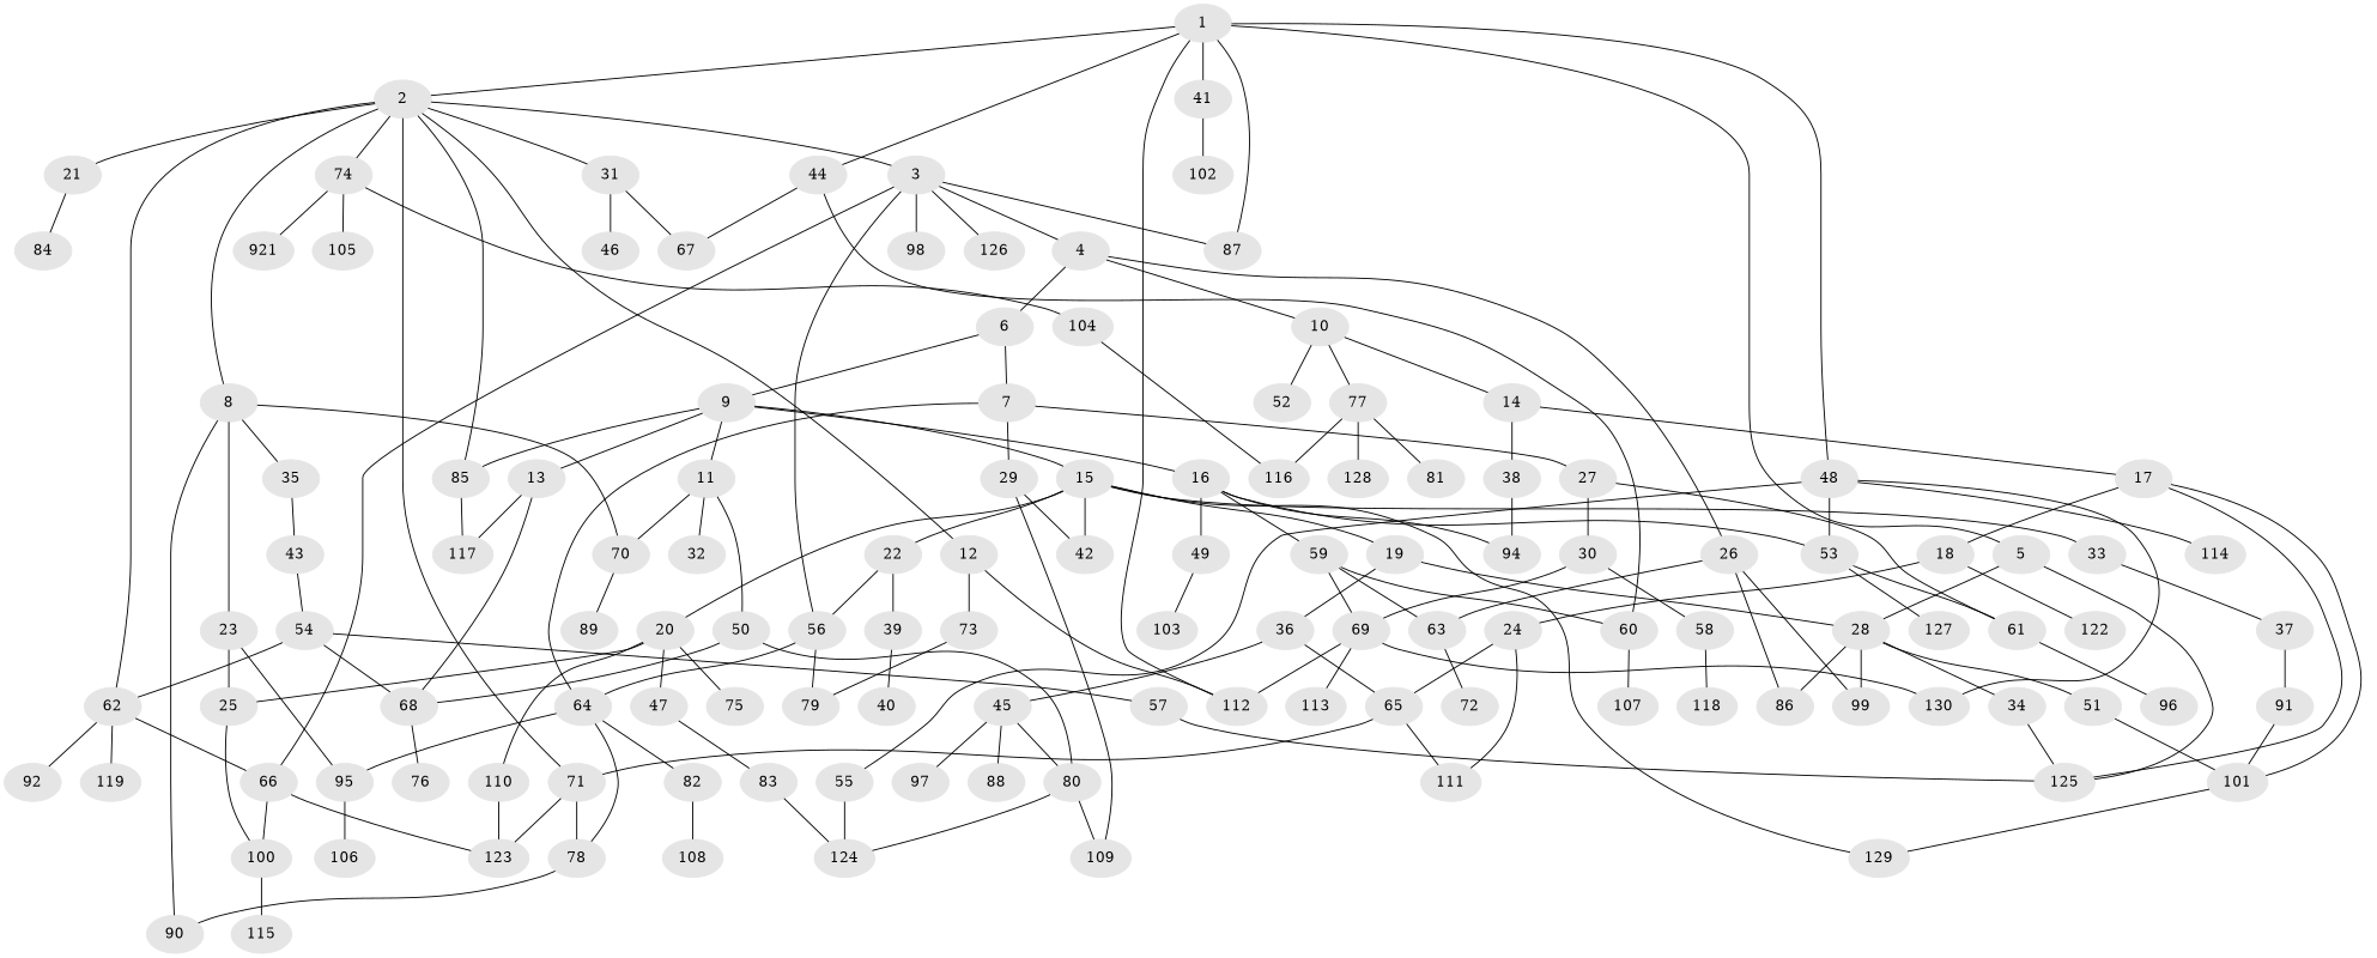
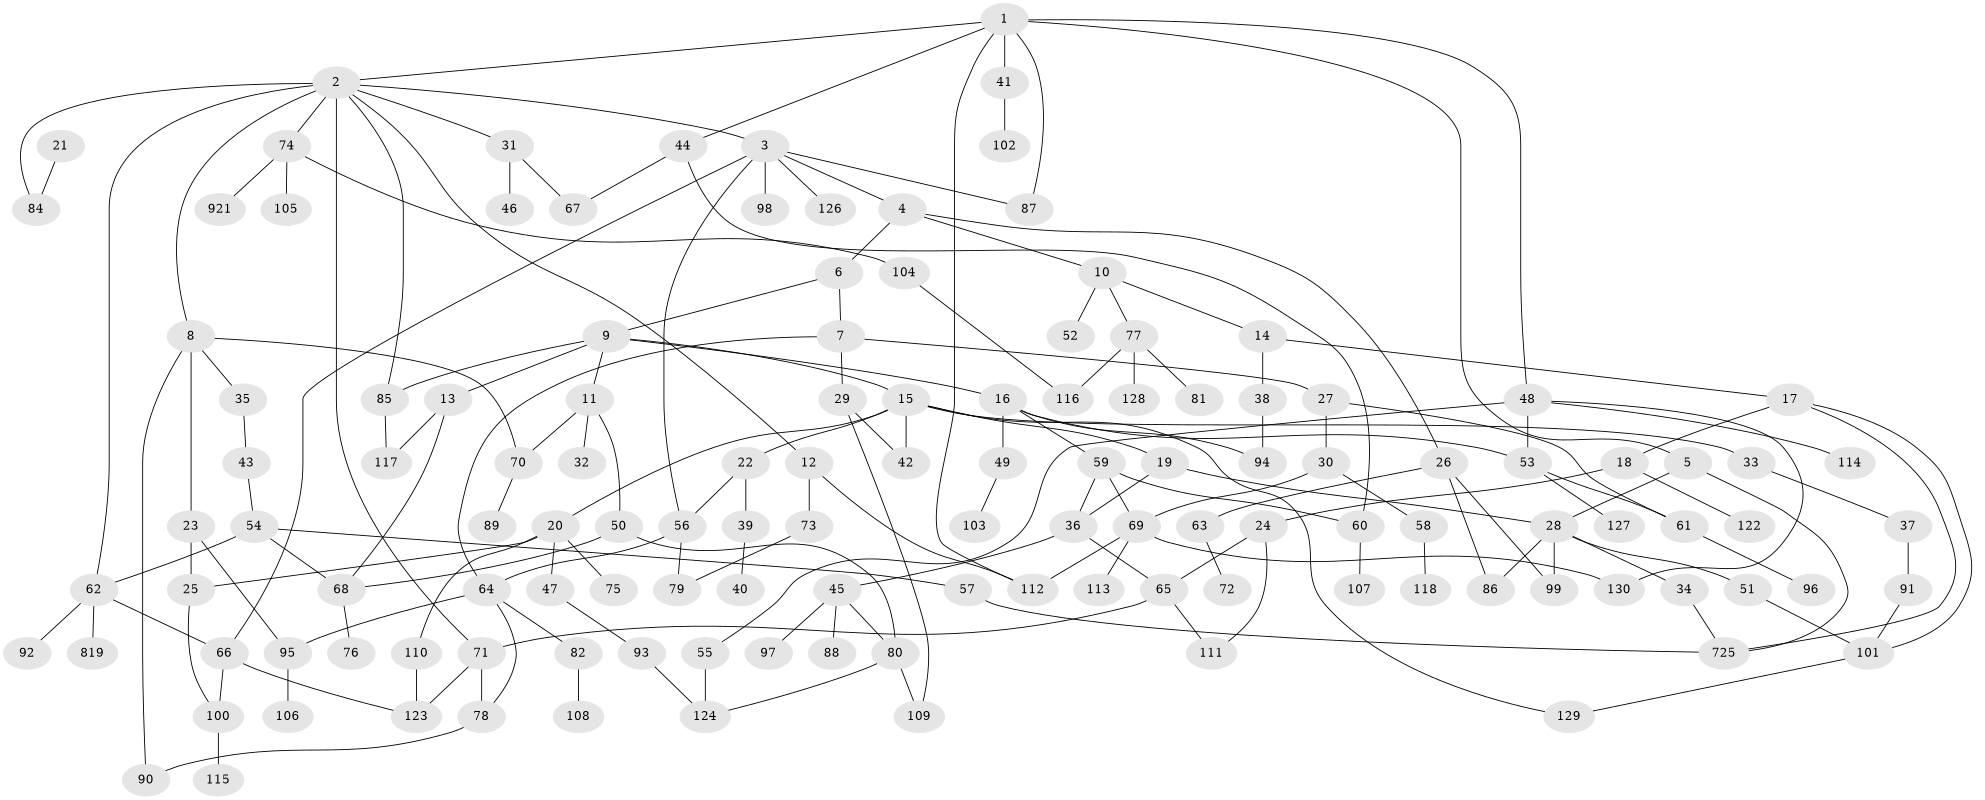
  graph {
    node [color=gray90 style=filled]
    1
    2
    5
    41
    44
    48
    87
    112
    3
    8
    12
    21
    31
    62
    71
    74
    85
    28
-   125
+   125 [label=725]
    102
    67
    60
    53
    55
    114
    130
    4
    56
    66
    98
    126
    23
    35
    70
    90
    73
    84
    46
    92
-   119
+   119 [label=819]
    78
    123
    104
    105
    n45 [label=921]
    117
    6
    10
    26
    64
    79
    100
    7
    9
    14
    52
    77
    63
    86
    99
    34
    51
    27
    29
    11
    13
    15
    16
    30
    61
    42
    109
    95
    82
    25
    43
    89
    32
    50
    68
    19
    20
    22
    33
    129
    49
    59
    94
    17
    38
    81
    116
    128
    80
    76
    18
    101
    36
    47
    75
    110
    39
    37
    103
    127
    69
    24
    122
    65
    111
    45
-   83
+   83 [label=93]
    40
    106
    115
    72
    58
    96
    118
    113
    91
    54
    88
    97
    57
    107
    124
    108
    1 -- 2
    1 -- 5
    1 -- 41
    1 -- 44
    1 -- 48
    1 -- 87
    1 -- 112
    2 -- 3
    2 -- 8
    2 -- 12
-   2 -- 21
+   2 -- 84
    2 -- 31
    2 -- 62
    2 -- 71
    2 -- 74
    2 -- 85
    5 -- 28
    5 -- 125
    41 -- 102
    44 -- 67
    44 -- 60
    48 -- 53
    48 -- 55
    48 -- 114
    48 -- 130
    3 -- 87
    3 -- 4
    3 -- 56
    3 -- 66
    3 -- 98
    3 -- 126
    8 -- 23
    8 -- 35
    8 -- 70
    8 -- 90
    12 -- 112
    12 -- 73
    21 -- 84
    31 -- 67
    31 -- 46
    62 -- 66
    62 -- 92
    62 -- 119
    71 -- 78
    71 -- 123
    74 -- 104
    74 -- 105
    74 -- n45
    85 -- 117
    28 -- 86
    28 -- 99
    28 -- 34
    28 -- 51
    60 -- 107
    53 -- 61
    53 -- 127
    55 -- 124
    4 -- 6
    4 -- 10
    4 -- 26
    56 -- 64
    56 -- 79
    66 -- 123
    66 -- 100
    23 -- 95
    23 -- 25
    35 -- 43
    70 -- 89
    73 -- 79
    78 -- 90
    104 -- 116
    6 -- 7
    6 -- 9
    10 -- 14
    10 -- 52
    10 -- 77
    26 -- 63
    26 -- 86
    26 -- 99
    64 -- 78
    64 -- 95
    64 -- 82
    100 -- 115
    7 -- 64
    7 -- 27
    7 -- 29
    9 -- 85
    9 -- 11
    9 -- 13
    9 -- 15
    9 -- 16
    14 -- 17
    14 -- 38
    77 -- 81
    77 -- 116
    77 -- 128
    63 -- 72
    34 -- 125
    51 -- 101
    27 -- 30
    27 -- 61
    29 -- 42
    29 -- 109
    11 -- 70
    11 -- 32
    11 -- 50
    13 -- 117
    13 -- 68
    15 -- 42
    15 -- 19
    15 -- 20
    15 -- 22
    15 -- 33
    15 -- 129
    16 -- 53
    16 -- 49
    16 -- 59
    16 -- 94
    30 -- 69
    30 -- 58
    61 -- 96
    95 -- 106
    82 -- 108
    25 -- 100
    43 -- 54
    50 -- 68
    50 -- 80
    68 -- 76
    19 -- 28
    19 -- 36
    20 -- 25
    20 -- 47
    20 -- 75
    20 -- 110
    22 -- 56
    22 -- 39
    33 -- 37
    49 -- 103
    59 -- 60
-   59 -- 63
+   59 -- 36
    59 -- 69
    17 -- 125
    17 -- 18
    17 -- 101
    38 -- 94
    80 -- 109
    80 -- 124
    18 -- 24
    18 -- 122
    101 -- 129
    36 -- 65
    36 -- 45
    47 -- 83
    110 -- 123
    39 -- 40
    37 -- 91
    69 -- 112
    69 -- 130
    69 -- 113
    24 -- 65
    24 -- 111
    65 -- 71
    65 -- 111
    45 -- 80
    45 -- 88
    45 -- 97
    83 -- 124
    58 -- 118
    91 -- 101
    54 -- 62
    54 -- 68
    54 -- 57
    57 -- 125
  }
